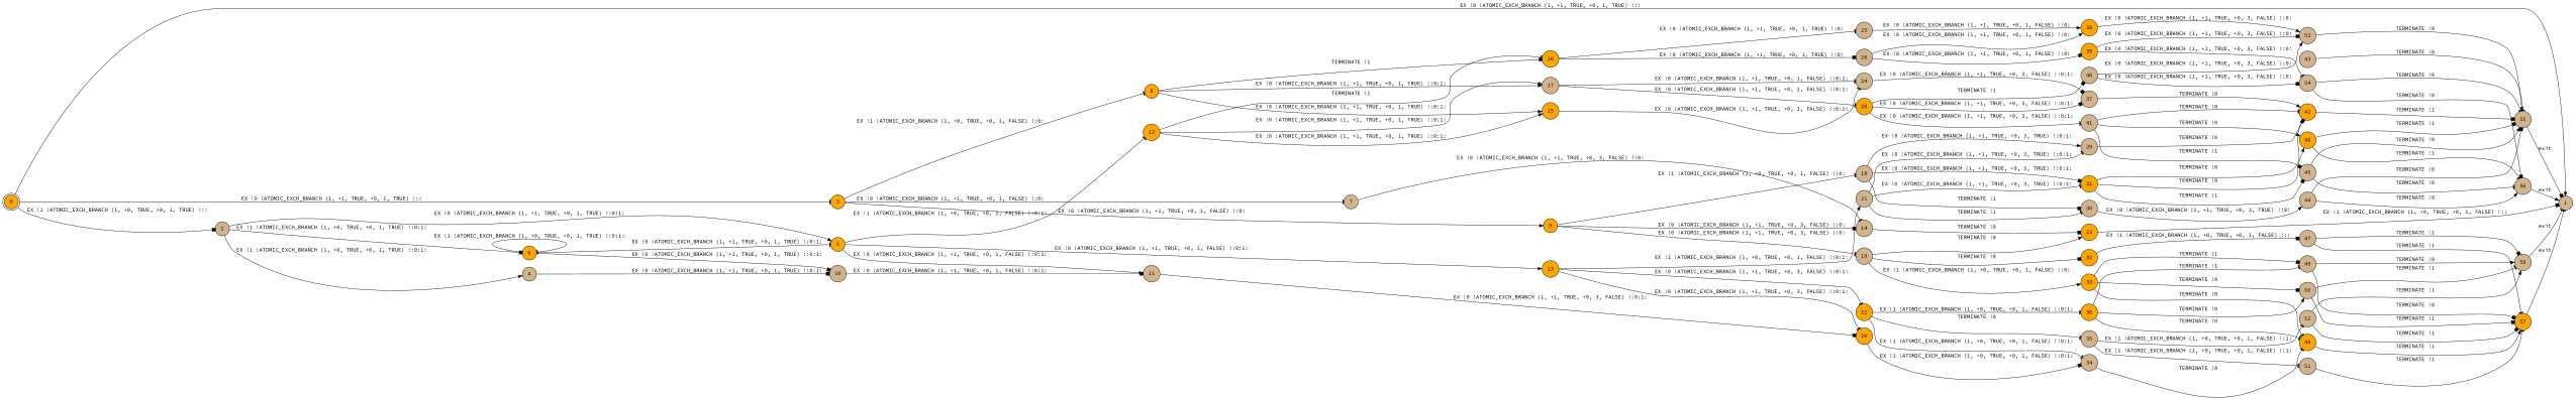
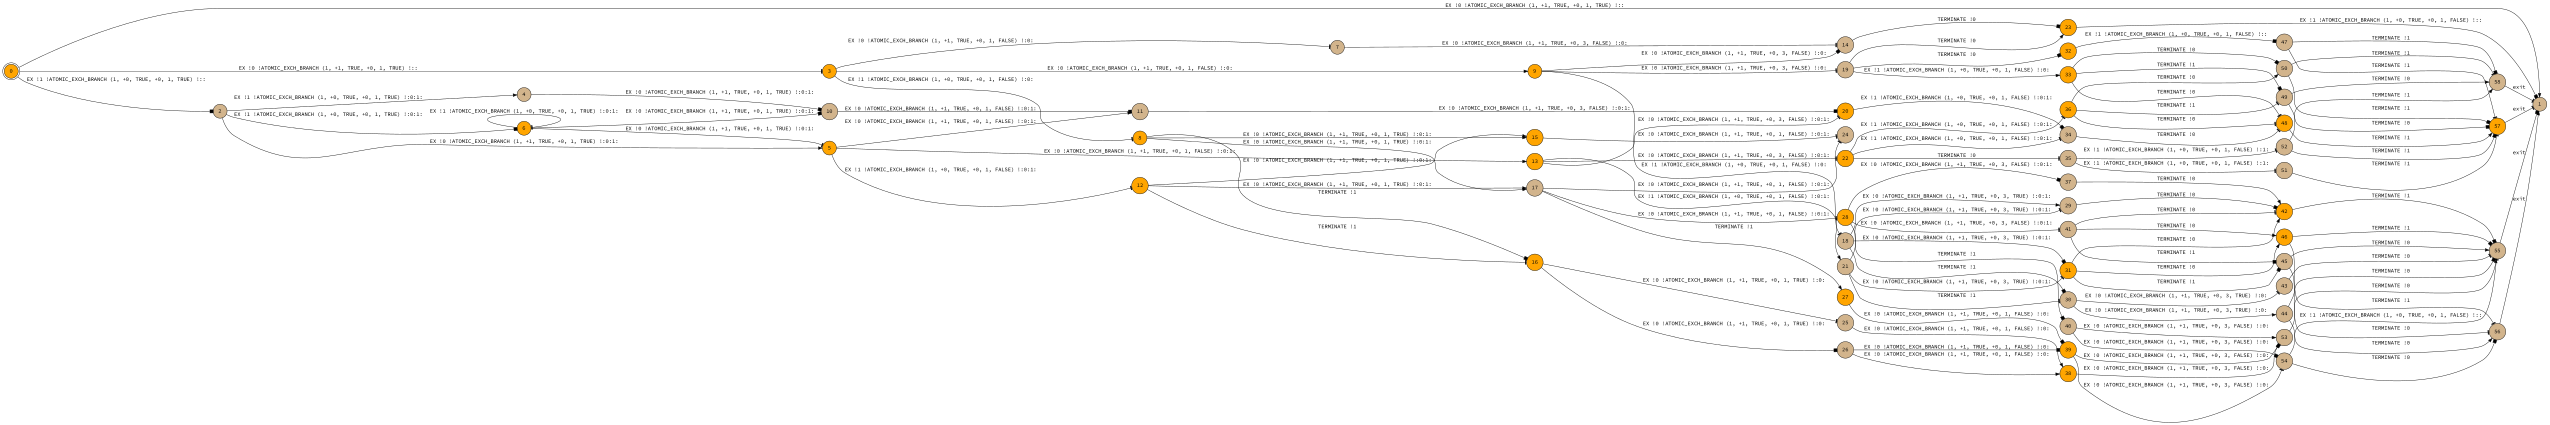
  digraph {
    fontname="Source Code Pro"
    rankdir=LR
    node [fillcolor=tan fontname="Source Code Pro" shape=circle style=filled]
    edge [arrowhead=tee fontname="Source Code Pro"]
    0 [fillcolor=orange peripheries=2]
    1
    2
    3 [fillcolor=orange]
    4
    5 [fillcolor=orange]
    6 [fillcolor=orange]
    7
    8 [fillcolor=orange]
    9 [fillcolor=orange]
    10
    11
    12 [fillcolor=orange]
    13 [fillcolor=orange]
    14
    15 [fillcolor=orange]
    16 [fillcolor=orange]
    17
    18
    19
    20 [fillcolor=orange]
    21
    22 [fillcolor=orange]
    23 [fillcolor=orange]
    24
    25
    26
+   27 [fillcolor=orange]
    28 [fillcolor=orange]
    29
    30
    31 [fillcolor=orange]
    32 [fillcolor=orange]
    33 [fillcolor=orange]
    34
    35
    36 [fillcolor=orange]
    37
    38 [fillcolor=orange]
    39 [fillcolor=orange]
    40
    41
    42 [fillcolor=orange]
    43
    44
    45
    46 [fillcolor=orange]
    47
    48 [fillcolor=orange]
    49
    50
    51
    52
    53
    54
    55
    56
    57 [fillcolor=orange]
    58
    0 -> 1 [arrowhead=normal label="EX !0 !ATOMIC_EXCH_BRANCH (1, +1, TRUE, +0, 1, TRUE) !::"]
    0 -> 2 [arrowhead=box label="EX !1 !ATOMIC_EXCH_BRANCH (1, +0, TRUE, +0, 1, TRUE) !::"]
    0 -> 3 [label="EX !0 !ATOMIC_EXCH_BRANCH (1, +1, TRUE, +0, 1, TRUE) !::"]
    2 -> 4 [arrowhead=normal label="EX !1 !ATOMIC_EXCH_BRANCH (1, +0, TRUE, +0, 1, TRUE) !:0:1:"]
    2 -> 5 [arrowhead=normal label="EX !0 !ATOMIC_EXCH_BRANCH (1, +1, TRUE, +0, 1, TRUE) !:0:1:"]
    2 -> 6 [arrowhead=box label="EX !1 !ATOMIC_EXCH_BRANCH (1, +0, TRUE, +0, 1, TRUE) !:0:1:"]
    3 -> 7 [label="EX !0 !ATOMIC_EXCH_BRANCH (1, +1, TRUE, +0, 1, FALSE) !:0:"]
    3 -> 8 [label="EX !1 !ATOMIC_EXCH_BRANCH (1, +0, TRUE, +0, 1, FALSE) !:0:"]
    3 -> 9 [arrowhead=normal label="EX !0 !ATOMIC_EXCH_BRANCH (1, +1, TRUE, +0, 1, FALSE) !:0:"]
    4 -> 10 [arrowhead=box label="EX !0 !ATOMIC_EXCH_BRANCH (1, +1, TRUE, +0, 1, TRUE) !:0:1:"]
    5 -> 11 [arrowhead=normal label="EX !0 !ATOMIC_EXCH_BRANCH (1, +1, TRUE, +0, 1, FALSE) !:0:1:"]
    5 -> 12 [label="EX !1 !ATOMIC_EXCH_BRANCH (1, +0, TRUE, +0, 1, FALSE) !:0:1:"]
    5 -> 13 [arrowhead=normal label="EX !0 !ATOMIC_EXCH_BRANCH (1, +1, TRUE, +0, 1, FALSE) !:0:1:"]
    6 -> 5 [label="EX !0 !ATOMIC_EXCH_BRANCH (1, +1, TRUE, +0, 1, TRUE) !:0:1:"]
    6 -> 6 [label="EX !1 !ATOMIC_EXCH_BRANCH (1, +0, TRUE, +0, 1, TRUE) !:0:1:"]
    6 -> 10 [arrowhead=box label="EX !0 !ATOMIC_EXCH_BRANCH (1, +1, TRUE, +0, 1, TRUE) !:0:1:"]
    7 -> 14 [label="EX !0 !ATOMIC_EXCH_BRANCH (1, +1, TRUE, +0, 3, FALSE) !:0:"]
    8 -> 15 [arrowhead=normal label="EX !0 !ATOMIC_EXCH_BRANCH (1, +1, TRUE, +0, 1, TRUE) !:0:1:"]
    8 -> 16 [arrowhead=box label="TERMINATE !1"]
    8 -> 17 [arrowhead=normal label="EX !0 !ATOMIC_EXCH_BRANCH (1, +1, TRUE, +0, 1, TRUE) !:0:1:"]
    9 -> 14 [arrowhead=box label="EX !0 !ATOMIC_EXCH_BRANCH (1, +1, TRUE, +0, 3, FALSE) !:0:"]
    9 -> 18 [label="EX !1 !ATOMIC_EXCH_BRANCH (1, +0, TRUE, +0, 1, FALSE) !:0:"]
    9 -> 19 [label="EX !0 !ATOMIC_EXCH_BRANCH (1, +1, TRUE, +0, 3, FALSE) !:0:"]
    10 -> 11 [arrowhead=box label="EX !0 !ATOMIC_EXCH_BRANCH (1, +1, TRUE, +0, 1, FALSE) !:0:1:"]
    11 -> 20 [arrowhead=box label="EX !0 !ATOMIC_EXCH_BRANCH (1, +1, TRUE, +0, 3, FALSE) !:0:1:"]
    12 -> 15 [arrowhead=normal label="EX !0 !ATOMIC_EXCH_BRANCH (1, +1, TRUE, +0, 1, TRUE) !:0:1:"]
    12 -> 16 [label="TERMINATE !1"]
    12 -> 17 [arrowhead=normal label="EX !0 !ATOMIC_EXCH_BRANCH (1, +1, TRUE, +0, 1, TRUE) !:0:1:"]
    13 -> 20 [label="EX !0 !ATOMIC_EXCH_BRANCH (1, +1, TRUE, +0, 3, FALSE) !:0:1:"]
    13 -> 21 [arrowhead=normal label="EX !1 !ATOMIC_EXCH_BRANCH (1, +0, TRUE, +0, 1, FALSE) !:0:1:"]
    13 -> 22 [label="EX !0 !ATOMIC_EXCH_BRANCH (1, +1, TRUE, +0, 3, FALSE) !:0:1:"]
    14 -> 23 [arrowhead=box label="TERMINATE !0"]
    15 -> 24 [label="EX !0 !ATOMIC_EXCH_BRANCH (1, +1, TRUE, +0, 1, FALSE) !:0:1:"]
    16 -> 25 [label="EX !0 !ATOMIC_EXCH_BRANCH (1, +1, TRUE, +0, 1, TRUE) !:0:"]
    16 -> 26 [arrowhead=box label="EX !0 !ATOMIC_EXCH_BRANCH (1, +1, TRUE, +0, 1, TRUE) !:0:"]
    17 -> 24 [label="EX !0 !ATOMIC_EXCH_BRANCH (1, +1, TRUE, +0, 1, FALSE) !:0:1:"]
+   17 -> 27 [arrowhead=normal label="TERMINATE !1"]
    17 -> 28 [label="EX !0 !ATOMIC_EXCH_BRANCH (1, +1, TRUE, +0, 1, FALSE) !:0:1:"]
    18 -> 29 [arrowhead=normal label="EX !0 !ATOMIC_EXCH_BRANCH (1, +1, TRUE, +0, 3, TRUE) !:0:1:"]
    18 -> 30 [arrowhead=box label="TERMINATE !1"]
    18 -> 31 [arrowhead=box label="EX !0 !ATOMIC_EXCH_BRANCH (1, +1, TRUE, +0, 3, TRUE) !:0:1:"]
    19 -> 23 [arrowhead=normal label="TERMINATE !0"]
    19 -> 32 [arrowhead=box label="TERMINATE !0"]
    19 -> 33 [arrowhead=normal label="EX !1 !ATOMIC_EXCH_BRANCH (1, +0, TRUE, +0, 1, FALSE) !:0:"]
    20 -> 34 [arrowhead=box label="EX !1 !ATOMIC_EXCH_BRANCH (1, +0, TRUE, +0, 1, FALSE) !:0:1:"]
    21 -> 29 [label="EX !0 !ATOMIC_EXCH_BRANCH (1, +1, TRUE, +0, 3, TRUE) !:0:1:"]
    21 -> 30 [label="TERMINATE !1"]
    21 -> 31 [label="EX !0 !ATOMIC_EXCH_BRANCH (1, +1, TRUE, +0, 3, TRUE) !:0:1:"]
    22 -> 34 [label="EX !1 !ATOMIC_EXCH_BRANCH (1, +0, TRUE, +0, 1, FALSE) !:0:1:"]
    22 -> 35 [label="TERMINATE !0"]
    22 -> 36 [label="EX !1 !ATOMIC_EXCH_BRANCH (1, +0, TRUE, +0, 1, FALSE) !:0:1:"]
    23 -> 1 [arrowhead=box label="EX !1 !ATOMIC_EXCH_BRANCH (1, +0, TRUE, +0, 1, FALSE) !::"]
-   24 -> 37 [arrowhead=box label="EX !0 !ATOMIC_EXCH_BRANCH (1, +1, TRUE, +0, 3, FALSE) !:0:1:"]
    25 -> 38 [arrowhead=normal label="EX !0 !ATOMIC_EXCH_BRANCH (1, +1, TRUE, +0, 1, FALSE) !:0:"]
    26 -> 38 [arrowhead=normal label="EX !0 !ATOMIC_EXCH_BRANCH (1, +1, TRUE, +0, 1, FALSE) !:0:"]
    26 -> 39 [arrowhead=box label="EX !0 !ATOMIC_EXCH_BRANCH (1, +1, TRUE, +0, 1, FALSE) !:0:"]
+   27 -> 39 [arrowhead=box label="EX !0 !ATOMIC_EXCH_BRANCH (1, +1, TRUE, +0, 1, FALSE) !:0:"]
    28 -> 37 [arrowhead=box label="EX !0 !ATOMIC_EXCH_BRANCH (1, +1, TRUE, +0, 3, FALSE) !:0:1:"]
    28 -> 40 [arrowhead=box label="TERMINATE !1"]
    28 -> 41 [label="EX !0 !ATOMIC_EXCH_BRANCH (1, +1, TRUE, +0, 3, FALSE) !:0:1:"]
    29 -> 42 [arrowhead=box label="TERMINATE !0"]
+   30 -> 43 [label="EX !0 !ATOMIC_EXCH_BRANCH (1, +1, TRUE, +0, 3, TRUE) !:0:"]
    30 -> 44 [arrowhead=normal label="EX !0 !ATOMIC_EXCH_BRANCH (1, +1, TRUE, +0, 3, TRUE) !:0:"]
    31 -> 42 [arrowhead=normal label="TERMINATE !0"]
    31 -> 45 [arrowhead=box label="TERMINATE !1"]
    31 -> 46 [arrowhead=normal label="TERMINATE !0"]
    32 -> 47 [arrowhead=box label="EX !1 !ATOMIC_EXCH_BRANCH (1, +0, TRUE, +0, 1, FALSE) !::"]
    33 -> 48 [label="TERMINATE !0"]
    33 -> 49 [arrowhead=box label="TERMINATE !1"]
    33 -> 50 [arrowhead=box label="TERMINATE !0"]
    34 -> 48 [label="TERMINATE !0"]
    35 -> 51 [label="EX !1 !ATOMIC_EXCH_BRANCH (1, +0, TRUE, +0, 1, FALSE) !:1:"]
    35 -> 52 [label="EX !1 !ATOMIC_EXCH_BRANCH (1, +0, TRUE, +0, 1, FALSE) !:1:"]
    36 -> 48 [label="TERMINATE !0"]
    36 -> 49 [label="TERMINATE !1"]
    36 -> 50 [arrowhead=normal label="TERMINATE !0"]
    37 -> 42 [arrowhead=normal label="TERMINATE !0"]
    38 -> 53 [arrowhead=normal label="EX !0 !ATOMIC_EXCH_BRANCH (1, +1, TRUE, +0, 3, FALSE) !:0:"]
    39 -> 53 [arrowhead=box label="EX !0 !ATOMIC_EXCH_BRANCH (1, +1, TRUE, +0, 3, FALSE) !:0:"]
    39 -> 54 [label="EX !0 !ATOMIC_EXCH_BRANCH (1, +1, TRUE, +0, 3, FALSE) !:0:"]
    40 -> 53 [arrowhead=normal label="EX !0 !ATOMIC_EXCH_BRANCH (1, +1, TRUE, +0, 3, FALSE) !:0:"]
    40 -> 54 [arrowhead=box label="EX !0 !ATOMIC_EXCH_BRANCH (1, +1, TRUE, +0, 3, FALSE) !:0:"]
    41 -> 42 [label="TERMINATE !0"]
    41 -> 45 [arrowhead=box label="TERMINATE !1"]
    41 -> 46 [arrowhead=normal label="TERMINATE !0"]
    42 -> 55 [arrowhead=box label="TERMINATE !1"]
    43 -> 55 [label="TERMINATE !0"]
    44 -> 55 [arrowhead=box label="TERMINATE !0"]
    44 -> 56 [arrowhead=normal label="TERMINATE !0"]
    45 -> 55 [arrowhead=normal label="TERMINATE !0"]
    45 -> 56 [label="TERMINATE !0"]
    46 -> 55 [arrowhead=box label="TERMINATE !1"]
    46 -> 56 [label="TERMINATE !1"]
    47 -> 57 [label="TERMINATE !1"]
    47 -> 58 [arrowhead=box label="TERMINATE !1"]
    48 -> 57 [arrowhead=normal label="TERMINATE !1"]
    49 -> 57 [arrowhead=box label="TERMINATE !0"]
    49 -> 58 [arrowhead=normal label="TERMINATE !0"]
    50 -> 57 [arrowhead=box label="TERMINATE !1"]
    50 -> 58 [label="TERMINATE !1"]
    51 -> 57 [label="TERMINATE !1"]
    52 -> 57 [arrowhead=box label="TERMINATE !1"]
    52 -> 58 [arrowhead=normal label="TERMINATE !1"]
    53 -> 55 [arrowhead=normal label="TERMINATE !0"]
-   54 -> 55 [label="TERMINATE !0"]
+   54 -> 55 [label="EX !1 !ATOMIC_EXCH_BRANCH (1, +0, TRUE, +0, 1, FALSE) !::"]
    54 -> 56 [arrowhead=box label="TERMINATE !0"]
    55 -> 1 [arrowhead=box label=exit]
    56 -> 1 [arrowhead=normal label=exit]
    57 -> 1 [label=exit]
    58 -> 1 [label=exit]
  }
